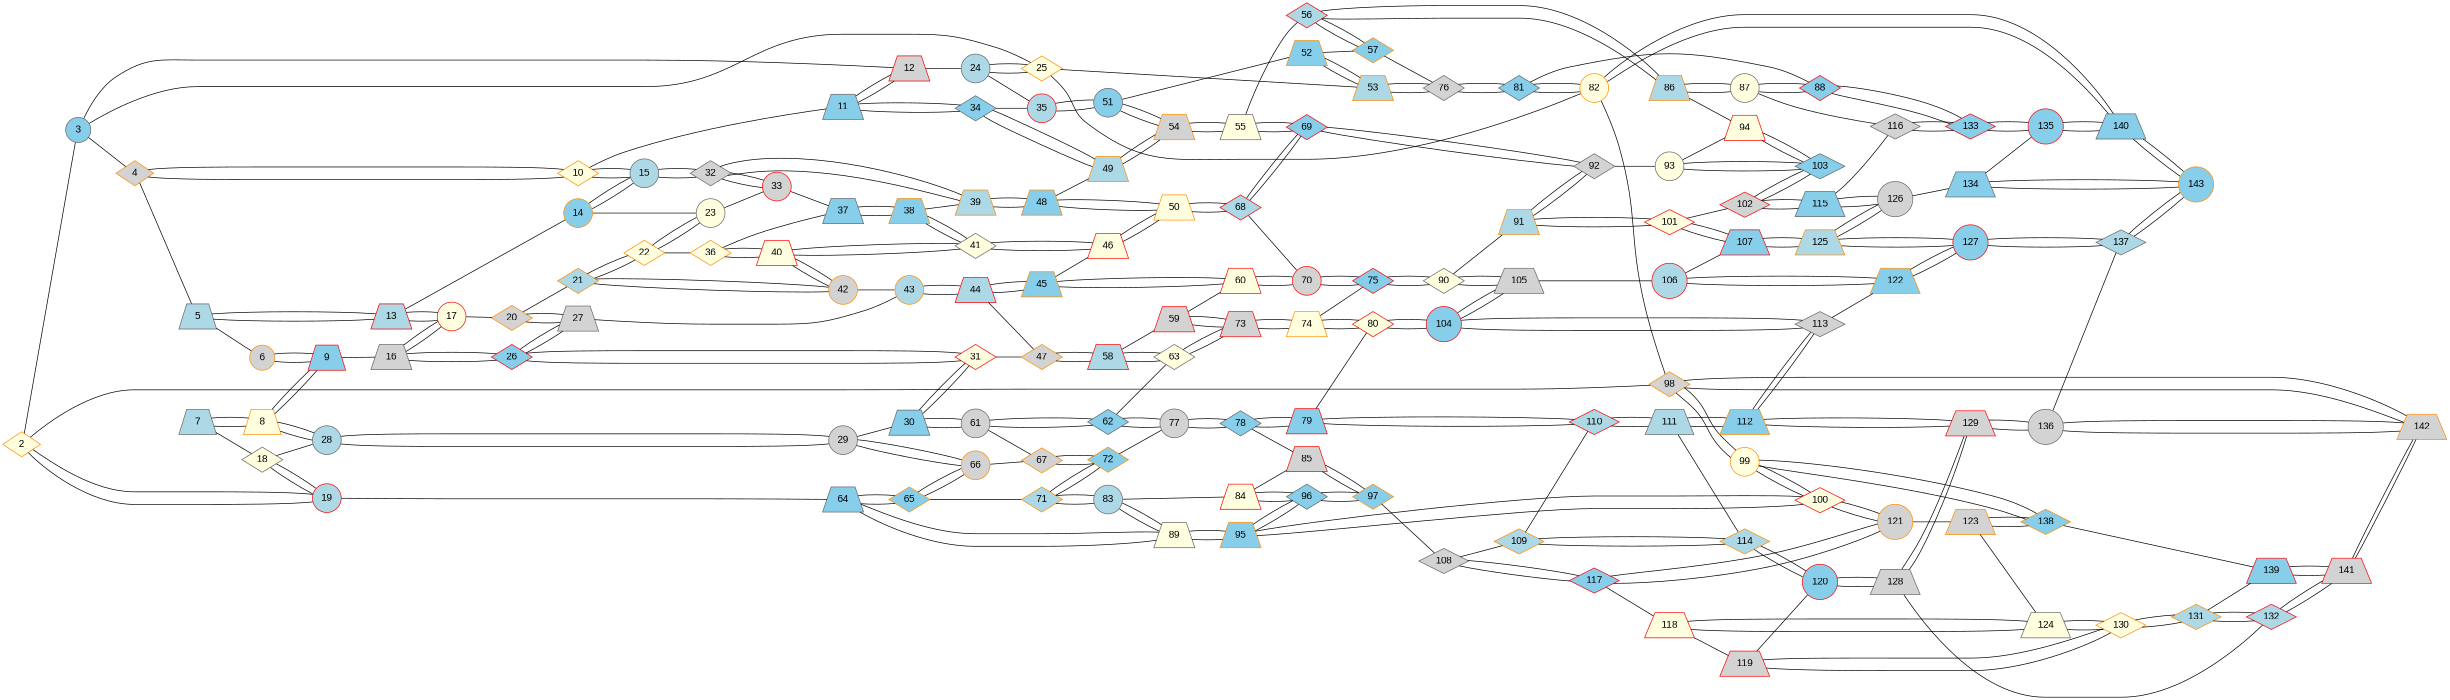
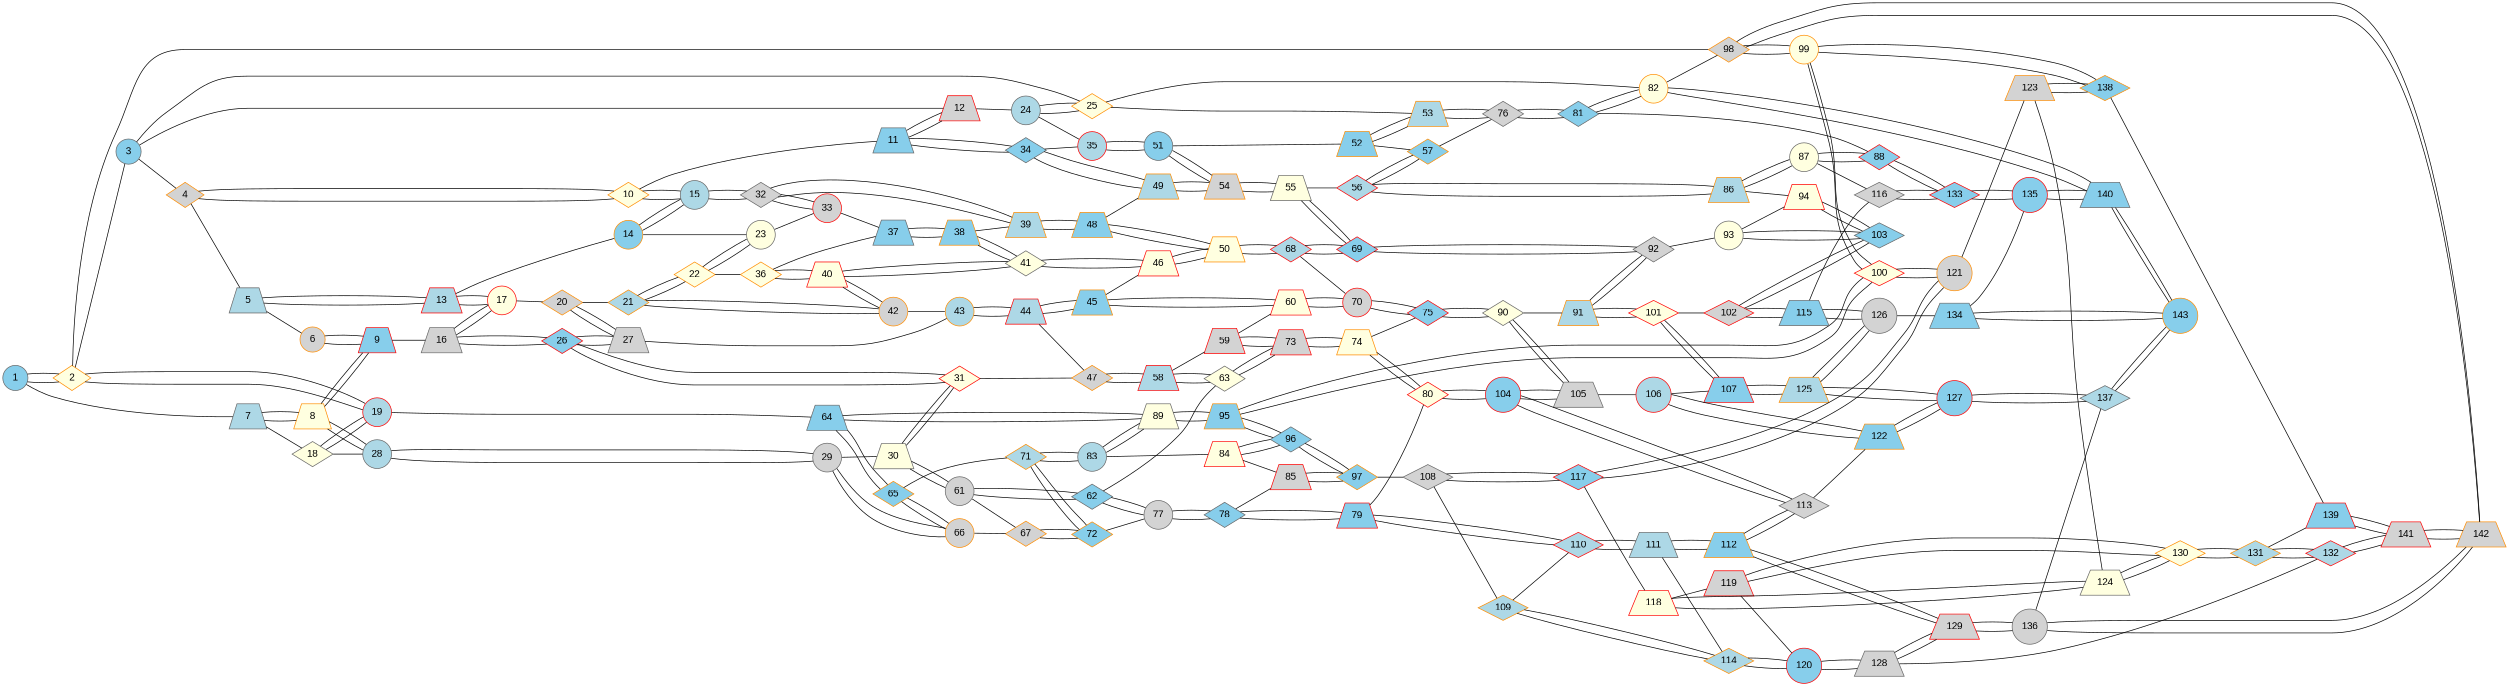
  graph {
    fontname="Liberation Sans"
    rankdir=LR
    node [color=gray40 fillcolor=skyblue fontname="Liberation Sans" shape=trapezium style=filled]
    edge [fontname="Liberation Sans"]
+   1 [shape=circle]
    2 [color=darkorange fillcolor=lightyellow shape=diamond]
    7 [fillcolor=lightblue]
    3 [shape=circle]
    19 [color=red fillcolor=lightblue shape=circle]
    98 [color=darkorange fillcolor=lightgrey shape=diamond]
    8 [color=darkorange fillcolor=lightyellow]
    18 [fillcolor=lightyellow shape=diamond]
    4 [color=darkorange fillcolor=lightgrey shape=diamond]
    12 [color=red fillcolor=lightgrey]
    25 [color=darkorange fillcolor=lightyellow shape=diamond]
    64
    99 [color=darkorange fillcolor=lightyellow shape=circle]
    142 [color=darkorange fillcolor=lightgrey]
    5 [fillcolor=lightblue]
    10 [color=darkorange fillcolor=lightyellow shape=diamond]
    24 [fillcolor=lightblue shape=circle]
    53 [color=darkorange fillcolor=lightblue]
    82 [color=darkorange fillcolor=lightyellow shape=circle]
    6 [color=darkorange fillcolor=lightgrey shape=circle]
    13 [color=red fillcolor=lightblue]
    11
    15 [fillcolor=lightblue shape=circle]
    9 [color=red]
    14 [color=darkorange shape=circle]
    17 [color=red fillcolor=lightyellow shape=circle]
    16 [fillcolor=lightgrey]
    28 [fillcolor=lightblue shape=circle]
    29 [fillcolor=lightgrey shape=circle]
    26 [color=red shape=diamond]
    34 [shape=diamond]
    32 [fillcolor=lightgrey shape=diamond]
    35 [color=red fillcolor=lightblue shape=circle]
    49 [color=darkorange fillcolor=lightblue]
    23 [fillcolor=lightyellow shape=circle]
    20 [color=darkorange fillcolor=lightgrey shape=diamond]
    33 [color=red fillcolor=lightgrey shape=circle]
    39 [color=darkorange fillcolor=lightblue]
    27 [fillcolor=lightgrey]
    31 [color=red fillcolor=lightyellow shape=diamond]
    21 [color=darkorange fillcolor=lightblue shape=diamond]
    65 [color=darkorange shape=diamond]
    89 [fillcolor=lightyellow]
    22 [color=darkorange fillcolor=lightyellow shape=diamond]
    42 [color=darkorange fillcolor=lightgrey shape=circle]
    43 [color=darkorange fillcolor=lightblue shape=circle]
    36 [color=darkorange fillcolor=lightyellow shape=diamond]
    37
    40 [color=red fillcolor=lightyellow]
    51 [shape=circle]
    76 [fillcolor=lightgrey shape=diamond]
    140
    47 [color=darkorange fillcolor=lightgrey shape=diamond]
    44 [color=red fillcolor=lightblue]
-   30
+   30 [fillcolor=lightyellow]
    66 [color=darkorange fillcolor=lightgrey shape=circle]
    61 [fillcolor=lightgrey shape=circle]
    67 [color=darkorange fillcolor=lightgrey shape=diamond]
    62 [shape=diamond]
    58 [color=red fillcolor=lightblue]
    48 [color=darkorange]
    38 [color=darkorange]
    54 [color=darkorange fillcolor=lightgrey]
    52 [color=darkorange]
    41 [fillcolor=lightyellow shape=diamond]
    46 [color=red fillcolor=lightyellow]
    50 [color=darkorange fillcolor=lightyellow]
    45 [color=darkorange]
    60 [color=red fillcolor=lightyellow]
    70 [color=red fillcolor=lightgrey shape=circle]
    68 [color=red fillcolor=lightblue shape=diamond]
    59 [color=red fillcolor=lightgrey]
    63 [fillcolor=lightyellow shape=diamond]
    55 [fillcolor=lightyellow]
    69 [color=red shape=diamond]
    57 [color=darkorange shape=diamond]
    81 [shape=diamond]
    56 [color=red fillcolor=lightblue shape=diamond]
    86 [color=darkorange fillcolor=lightblue]
    92 [fillcolor=lightgrey shape=diamond]
    87 [fillcolor=lightyellow shape=circle]
    94 [color=red fillcolor=lightyellow]
    73 [color=red fillcolor=lightgrey]
    74 [color=darkorange fillcolor=lightyellow]
    75 [color=red shape=diamond]
    77 [fillcolor=lightgrey shape=circle]
    72 [color=darkorange shape=diamond]
    78 [shape=diamond]
    71 [color=darkorange fillcolor=lightblue shape=diamond]
    95 [color=darkorange]
    83 [fillcolor=lightblue shape=circle]
    93 [fillcolor=lightyellow shape=circle]
    90 [fillcolor=lightyellow shape=diamond]
    84 [color=red fillcolor=lightyellow]
    80 [color=red fillcolor=lightyellow shape=diamond]
    104 [color=red shape=circle]
    91 [color=darkorange fillcolor=lightblue]
    105 [fillcolor=lightgrey]
    88 [color=red shape=diamond]
    79 [color=red]
    85 [color=red fillcolor=lightgrey]
    110 [color=red fillcolor=lightblue shape=diamond]
    97 [color=darkorange shape=diamond]
    111 [fillcolor=lightblue]
    113 [fillcolor=lightgrey shape=diamond]
    133 [color=red shape=diamond]
    143 [color=darkorange shape=circle]
    96 [shape=diamond]
    108 [fillcolor=lightgrey shape=diamond]
    116 [fillcolor=lightgrey shape=diamond]
    103 [shape=diamond]
    135 [color=red shape=circle]
    100 [color=red fillcolor=lightyellow shape=diamond]
    101 [color=red fillcolor=lightyellow shape=diamond]
    106 [color=red fillcolor=lightblue shape=circle]
    102 [color=red fillcolor=lightgrey shape=diamond]
    107 [color=red]
    121 [color=darkorange fillcolor=lightgrey shape=circle]
    109 [color=darkorange fillcolor=lightblue shape=diamond]
    117 [color=red shape=diamond]
    138 [color=darkorange shape=diamond]
    139 [color=red]
    123 [color=darkorange fillcolor=lightgrey]
    115
    125 [color=darkorange fillcolor=lightblue]
    126 [fillcolor=lightgrey shape=circle]
    122 [color=darkorange]
    127 [color=red shape=circle]
    114 [color=darkorange fillcolor=lightblue shape=diamond]
    118 [color=red fillcolor=lightyellow]
    120 [color=red shape=circle]
    112 [color=darkorange]
    129 [color=red fillcolor=lightgrey]
    136 [fillcolor=lightgrey shape=circle]
    128 [fillcolor=lightgrey]
    134
    119 [color=red fillcolor=lightgrey]
    124 [fillcolor=lightyellow]
    130 [color=darkorange fillcolor=lightyellow shape=diamond]
    131 [color=darkorange fillcolor=lightblue shape=diamond]
    132 [color=red fillcolor=lightblue shape=diamond]
    137 [fillcolor=lightblue shape=diamond]
    141 [color=red fillcolor=lightgrey]
+   1 -- 2
+   1 -- 2
+   1 -- 7
    2 -- 3
    2 -- 19
    2 -- 19
    2 -- 98
    7 -- 8
    7 -- 8
    7 -- 18
    3 -- 4
    3 -- 12
    3 -- 25
    19 -- 64
    98 -- 99
    98 -- 99
    98 -- 142
    98 -- 142
    8 -- 9
    8 -- 9
    8 -- 28
    8 -- 28
    18 -- 19
    18 -- 19
    18 -- 28
    4 -- 5
    4 -- 10
    4 -- 10
    12 -- 24
    25 -- 53
    25 -- 82
    64 -- 65
    64 -- 65
    64 -- 89
    64 -- 89
    99 -- 100
    99 -- 100
    99 -- 138
    99 -- 138
    5 -- 6
    5 -- 13
    5 -- 13
    10 -- 11
    10 -- 15
    10 -- 15
    24 -- 25
    24 -- 25
    24 -- 35
    53 -- 76
    53 -- 76
    82 -- 98
    82 -- 140
    82 -- 140
    6 -- 9
    6 -- 9
    13 -- 14
    13 -- 17
    13 -- 17
    11 -- 12
    11 -- 12
    11 -- 34
    11 -- 34
    15 -- 32
    15 -- 32
    9 -- 16
    14 -- 15
    14 -- 15
    14 -- 23
    17 -- 20
    16 -- 17
    16 -- 17
    16 -- 26
    16 -- 26
    28 -- 29
    28 -- 29
    29 -- 30
    29 -- 66
    29 -- 66
    26 -- 27
    26 -- 27
    26 -- 31
    26 -- 31
    34 -- 35
    34 -- 49
    34 -- 49
    32 -- 33
    32 -- 33
    32 -- 39
    32 -- 39
    35 -- 51
    35 -- 51
    49 -- 54
    49 -- 54
    23 -- 33
    20 -- 27
    20 -- 27
    20 -- 21
    33 -- 37
    39 -- 48
    39 -- 48
    27 -- 43
    31 -- 47
    21 -- 22
    21 -- 22
    21 -- 42
    21 -- 42
    65 -- 66
    65 -- 66
    65 -- 71
    89 -- 95
    89 -- 95
    22 -- 23
    22 -- 23
    22 -- 36
    42 -- 43
    43 -- 44
    43 -- 44
    36 -- 37
    36 -- 40
    36 -- 40
    37 -- 38
    37 -- 38
    40 -- 42
    40 -- 42
    40 -- 41
    40 -- 41
    51 -- 54
    51 -- 54
    51 -- 52
    76 -- 81
    76 -- 81
    140 -- 143
    140 -- 143
    47 -- 58
    47 -- 58
    44 -- 47
    44 -- 45
    44 -- 45
    30 -- 31
    30 -- 31
    30 -- 61
    30 -- 61
    66 -- 67
    61 -- 67
    61 -- 62
    61 -- 62
    67 -- 72
    67 -- 72
    62 -- 63
    62 -- 77
    62 -- 77
    58 -- 59
    58 -- 63
    58 -- 63
    48 -- 49
    48 -- 50
    48 -- 50
    38 -- 39
    38 -- 41
    38 -- 41
    54 -- 55
    54 -- 55
    52 -- 53
    52 -- 53
    52 -- 57
    41 -- 46
    41 -- 46
    46 -- 50
    46 -- 50
    50 -- 68
    50 -- 68
    45 -- 46
    45 -- 60
    45 -- 60
    60 -- 70
    60 -- 70
    70 -- 75
    70 -- 75
    68 -- 70
    68 -- 69
    68 -- 69
    59 -- 60
    59 -- 73
    59 -- 73
    63 -- 73
    63 -- 73
    55 -- 69
    55 -- 69
    55 -- 56
    69 -- 92
    69 -- 92
    57 -- 76
    81 -- 82
    81 -- 82
    81 -- 88
    56 -- 57
    56 -- 57
    56 -- 86
    56 -- 86
    86 -- 87
    86 -- 87
    86 -- 94
    92 -- 93
    87 -- 88
    87 -- 88
    87 -- 116
    94 -- 103
    94 -- 103
    73 -- 74
    73 -- 74
    74 -- 75
    74 -- 80
    74 -- 80
    75 -- 90
    75 -- 90
    77 -- 78
    77 -- 78
    72 -- 77
    78 -- 79
    78 -- 79
    78 -- 85
    71 -- 72
    71 -- 72
    71 -- 83
    71 -- 83
    95 -- 96
    95 -- 96
    95 -- 100
    95 -- 100
    83 -- 89
    83 -- 89
    83 -- 84
    93 -- 94
    93 -- 103
    93 -- 103
    90 -- 91
    90 -- 105
    90 -- 105
    84 -- 85
    84 -- 96
    84 -- 96
    80 -- 104
    80 -- 104
    104 -- 105
    104 -- 105
    104 -- 113
    104 -- 113
    91 -- 92
    91 -- 92
    91 -- 101
    91 -- 101
    105 -- 106
    88 -- 133
    88 -- 133
    79 -- 80
    79 -- 110
    79 -- 110
    85 -- 97
    85 -- 97
    110 -- 111
    110 -- 111
    97 -- 108
    111 -- 114
    111 -- 112
    111 -- 112
    113 -- 122
    133 -- 135
    133 -- 135
    96 -- 97
    96 -- 97
    108 -- 109
    108 -- 117
    108 -- 117
    116 -- 133
    116 -- 133
    135 -- 140
    135 -- 140
    100 -- 121
    100 -- 121
    101 -- 102
    101 -- 107
    101 -- 107
    106 -- 107
    106 -- 122
    106 -- 122
    102 -- 103
    102 -- 103
    102 -- 115
    102 -- 115
    107 -- 125
    107 -- 125
    121 -- 123
    109 -- 110
    109 -- 114
    109 -- 114
    117 -- 121
    117 -- 121
    117 -- 118
    138 -- 139
    139 -- 141
    139 -- 141
    123 -- 138
    123 -- 138
    123 -- 124
    115 -- 116
    115 -- 126
    115 -- 126
    125 -- 126
    125 -- 126
    125 -- 127
    125 -- 127
    126 -- 134
    122 -- 127
    122 -- 127
    127 -- 137
    127 -- 137
    114 -- 120
    114 -- 120
    118 -- 119
    118 -- 124
    118 -- 124
    120 -- 128
    120 -- 128
    112 -- 113
    112 -- 113
    112 -- 129
    112 -- 129
    129 -- 136
    129 -- 136
    136 -- 142
    136 -- 142
    136 -- 137
    128 -- 129
    128 -- 129
    128 -- 132
    134 -- 143
    134 -- 143
    134 -- 135
    119 -- 120
    119 -- 130
    119 -- 130
    124 -- 130
    124 -- 130
    130 -- 131
    130 -- 131
    131 -- 139
    131 -- 132
    131 -- 132
    132 -- 141
    132 -- 141
    137 -- 143
    137 -- 143
    141 -- 142
    141 -- 142
  }
